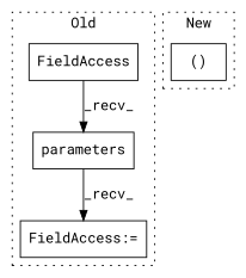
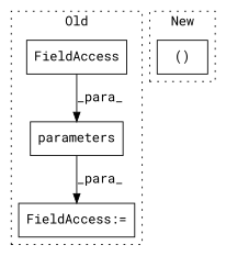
  digraph {
    fontname="Roboto Mono"
    node [fontname="Roboto Mono" shape=box]
    edge [fontname="Roboto Mono"]
    n1 [a=32 l=12 label=parameters s=10807]
    n2 [a=7 l=1 label="FieldAccess:=" s=12410]
    n3 [a=22 l=5 label=FieldAccess s=10792]
    n4 [a=106 l=30 label="()" s=12591]
    subgraph cluster_1 {
      label=Old
      style=dotted
      n1
      n2
      n3
    }
    subgraph cluster_2 {
      label=New
      style=dotted
      n4
    }
-   n1 -> n2 [label=_recv_]
-   n3 -> n1 [label=_recv_]
+   n1 -> n2 [label=_para_]
+   n3 -> n1 [label=_para_]
  }
